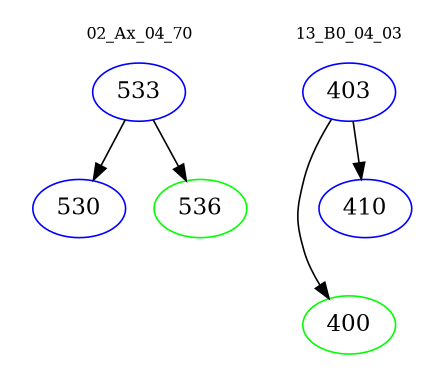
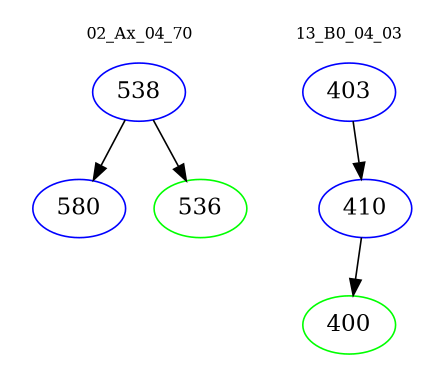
  digraph {
    node [color=blue]
    edge [color=black]
-   n1 [label=533]
-   n2 [label=530]
+   n1 [label=538]
+   n2 [label=580]
    n3 [color=green label=536]
    n4 [label=403]
    n5 [color=green label=400]
    n6 [label=410]
    subgraph cluster_1 {
      color=white
      fontsize=10
      label="02_Ax_04_70"
      n1
      n2
      n3
    }
    subgraph cluster_2 {
      color=white
      fontsize=10
      label="13_B0_04_03"
      n4
      n5
      n6
    }
    n1 -> n2
    n1 -> n3
-   n4 -> n5
+   n6 -> n5
    n4 -> n6
  }
